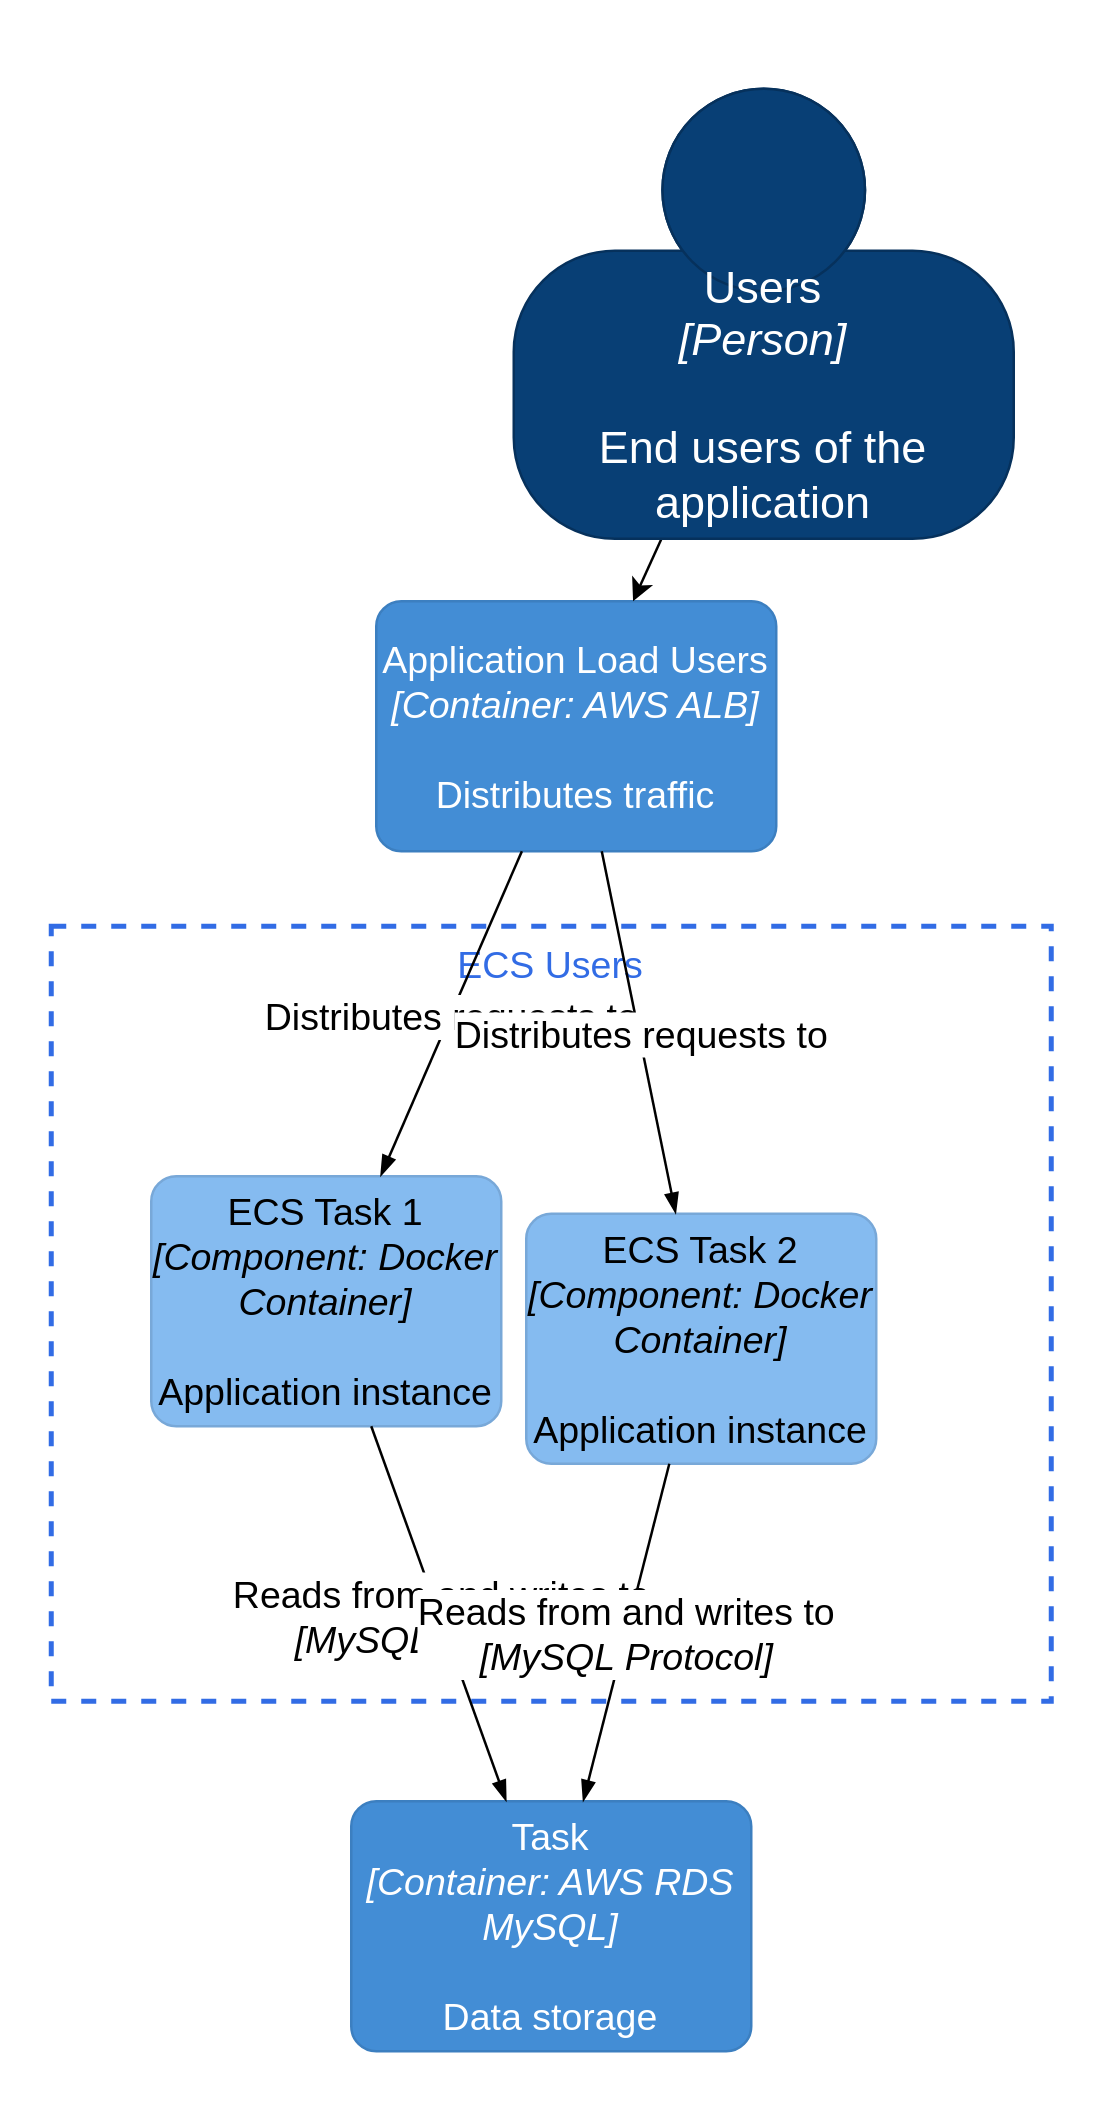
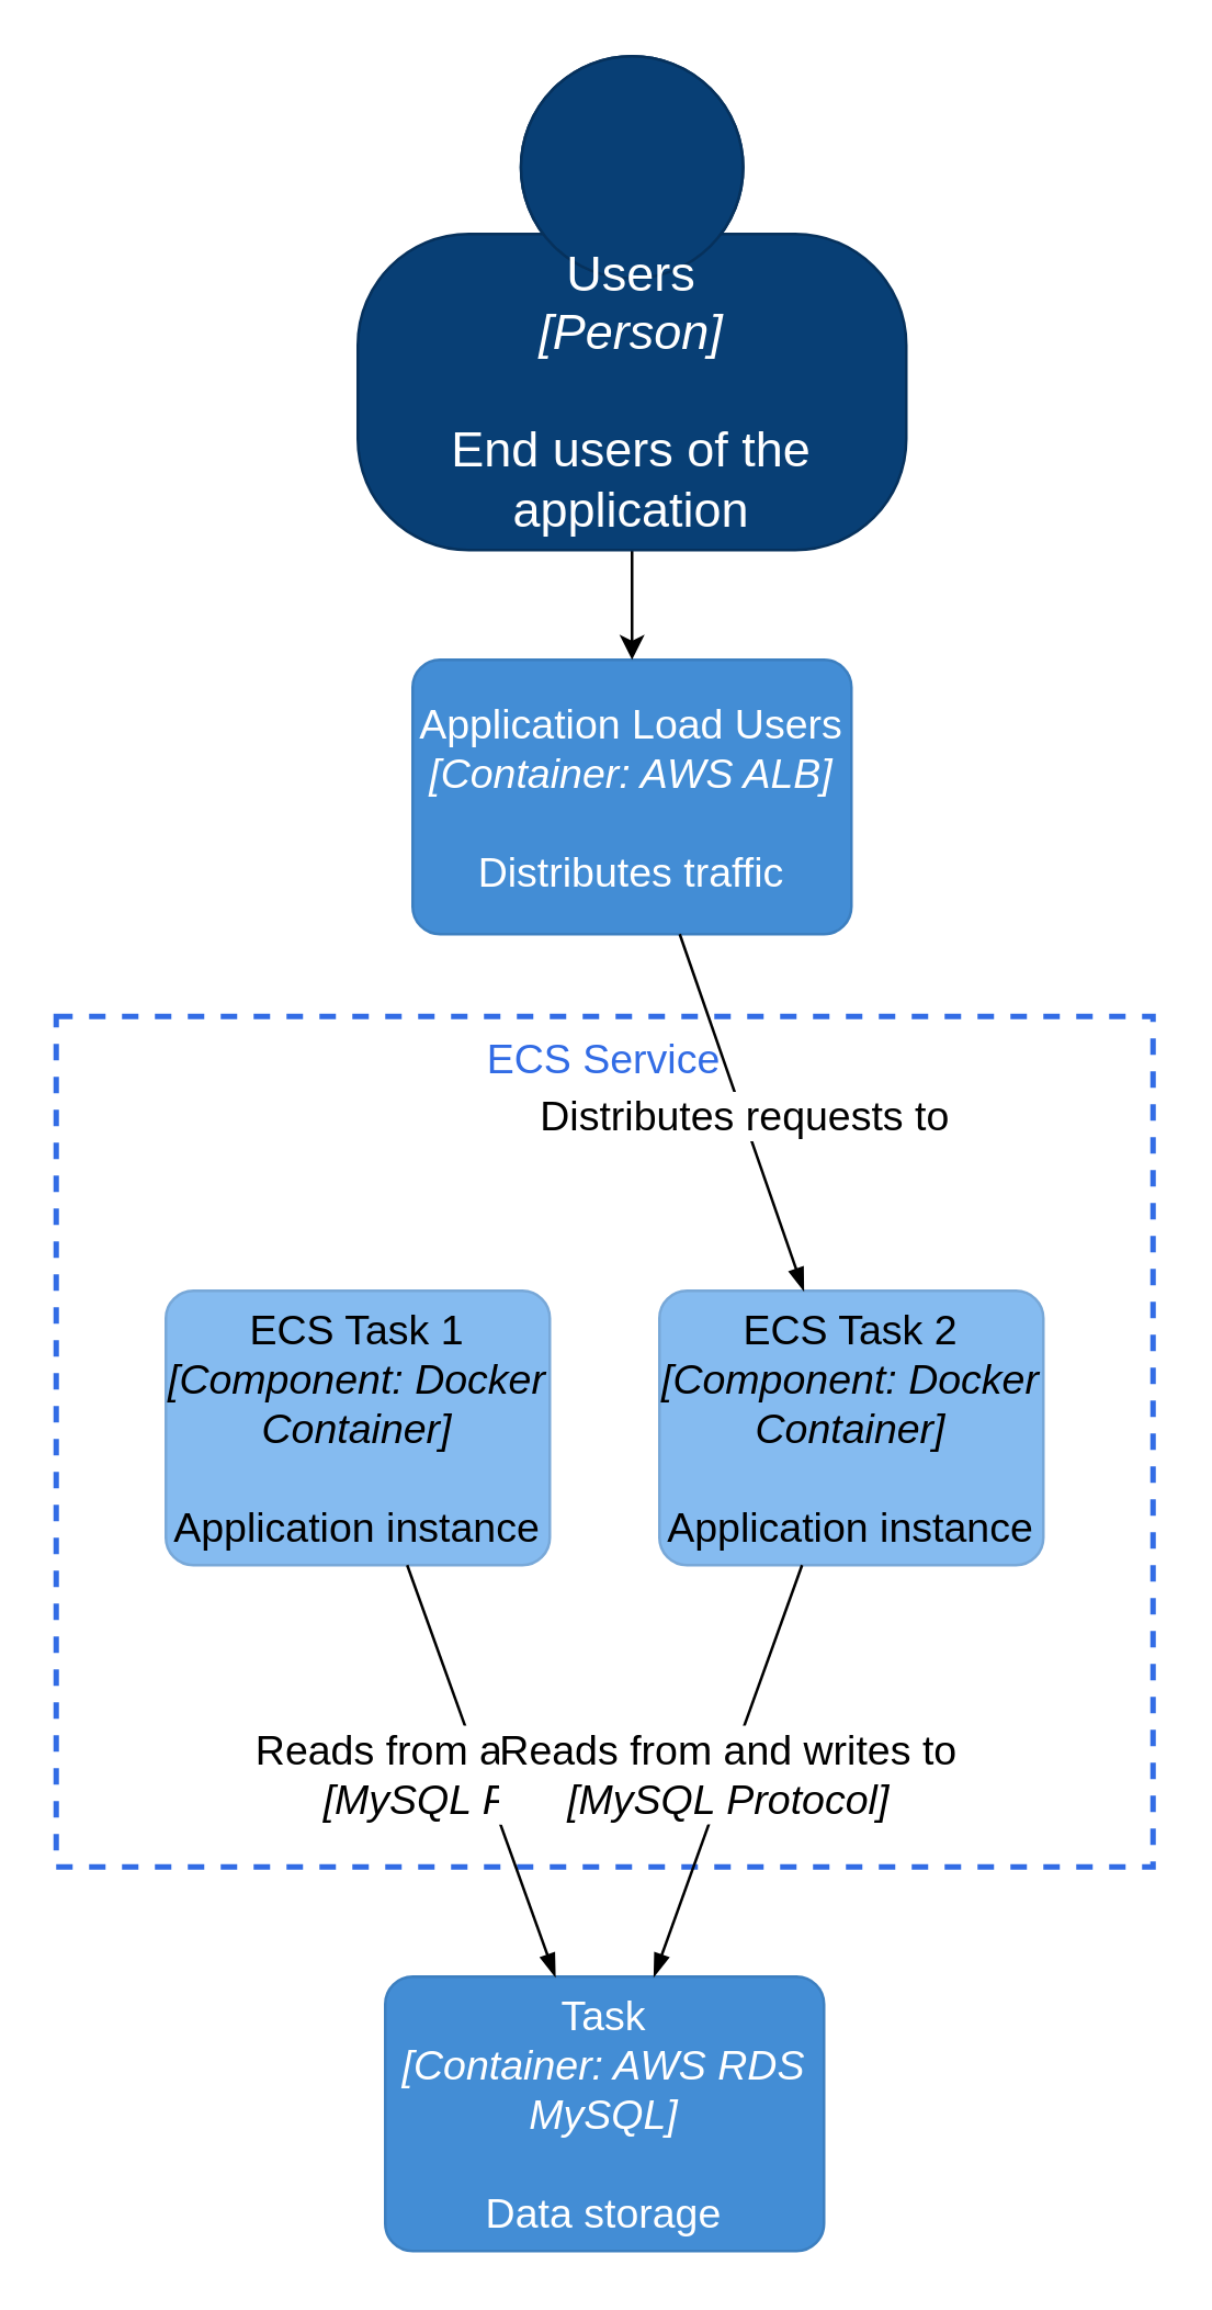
  <mxCell id="0" />
  <mxCell id="1" parent="0" />
- <mxCell id="2" value="ECS Users" style="fillColor=none;strokeColor=#326ce5;dashed=1;verticalAlign=top;fontStyle=0;fontColor=#326ce5;whiteSpace=wrap;html=1;strokeWidth=2;fontSize=15;" parent="1" vertex="1"><mxGeometry x="20" y="370" width="400" height="310" as="geometry" /></mxCell>
+ <mxCell id="2" value="ECS Service" style="fillColor=none;strokeColor=#326ce5;dashed=1;verticalAlign=top;fontStyle=0;fontColor=#326ce5;whiteSpace=wrap;html=1;strokeWidth=2;fontSize=15;" parent="1" vertex="1"><mxGeometry x="20" y="370" width="400" height="310" as="geometry" /></mxCell>
  <mxCell id="3" value="ECS Task 1&lt;br&gt;&lt;i&gt;[Component: Docker Container]&lt;/i&gt;&lt;br&gt;&lt;br&gt;Application instance" style="rounded=1;whiteSpace=wrap;html=1;fontSize=15;labelBackgroundColor=none;fillColor=#85BBF0;fontColor=#000000;align=center;arcSize=10;strokeColor=#78A8D8;metaEdit=1;resizable=0;" parent="1" vertex="1"><mxGeometry x="60" y="470" width="140" height="100" as="geometry" /></mxCell>
- <mxCell id="4" value="ECS Task 2&lt;br&gt;&lt;i&gt;[Component: Docker Container]&lt;/i&gt;&lt;br&gt;&lt;br&gt;Application instance" style="rounded=1;whiteSpace=wrap;html=1;fontSize=15;labelBackgroundColor=none;fillColor=#85BBF0;fontColor=#000000;align=center;arcSize=10;strokeColor=#78A8D8;metaEdit=1;resizable=0;" parent="1" vertex="1"><mxGeometry x="210" y="485" width="140" height="100" as="geometry" /></mxCell>
+ <mxCell id="4" value="ECS Task 2&lt;br&gt;&lt;i&gt;[Component: Docker Container]&lt;/i&gt;&lt;br&gt;&lt;br&gt;Application instance" style="rounded=1;whiteSpace=wrap;html=1;fontSize=15;labelBackgroundColor=none;fillColor=#85BBF0;fontColor=#000000;align=center;arcSize=10;strokeColor=#78A8D8;metaEdit=1;resizable=0;" parent="1" vertex="1"><mxGeometry x="240" y="470" width="140" height="100" as="geometry" /></mxCell>
  <mxCell id="5" value="Application Load Users&lt;br&gt;&lt;i&gt;[Container: AWS ALB]&lt;/i&gt;&lt;br&gt;&lt;br&gt;Distributes traffic" style="rounded=1;whiteSpace=wrap;html=1;fontSize=15;labelBackgroundColor=none;fillColor=#438DD5;fontColor=#ffffff;align=center;arcSize=10;strokeColor=#3C7FC0;metaEdit=1;resizable=0;" parent="1" vertex="1"><mxGeometry x="150" y="240" width="160" height="100" as="geometry" /></mxCell>
  <mxCell id="6" value="Task&lt;br&gt;&lt;i&gt;[Container: AWS RDS MySQL]&lt;/i&gt;&lt;br&gt;&lt;br&gt;Data storage" style="rounded=1;whiteSpace=wrap;html=1;fontSize=15;labelBackgroundColor=none;fillColor=#438DD5;fontColor=#ffffff;align=center;arcSize=10;strokeColor=#3C7FC0;metaEdit=1;resizable=0;" parent="1" vertex="1"><mxGeometry x="140" y="720" width="160" height="100" as="geometry" /></mxCell>
- <mxCell id="7" style="edgeStyle=none;rounded=0;orthogonalLoop=1;jettySize=auto;html=1;fontSize=15;fontColor=#404040;strokeWidth=1;endArrow=blockThin;endFill=1;" parent="1" source="5" target="3" edge="1"><mxGeometry relative="1" as="geometry" /></mxCell>
- <mxCell id="8" value="Distributes requests to" style="edgeLabel;resizable=0;html=1;align=center;verticalAlign=middle;fontSize=15;" parent="7" vertex="1" connectable="0"><mxGeometry relative="1" as="geometry" /></mxCell>
  <mxCell id="9" style="edgeStyle=none;rounded=0;orthogonalLoop=1;jettySize=auto;html=1;fontSize=15;fontColor=#404040;strokeWidth=1;endArrow=blockThin;endFill=1;" parent="1" source="5" target="4" edge="1"><mxGeometry relative="1" as="geometry" /></mxCell>
  <mxCell id="10" value="Distributes requests to" style="edgeLabel;resizable=0;html=1;align=center;verticalAlign=middle;fontSize=15;" parent="9" vertex="1" connectable="0"><mxGeometry relative="1" as="geometry" /></mxCell>
  <mxCell id="11" style="edgeStyle=none;rounded=0;orthogonalLoop=1;jettySize=auto;html=1;fontSize=15;fontColor=#404040;strokeWidth=1;endArrow=blockThin;endFill=1;" parent="1" source="3" target="6" edge="1"><mxGeometry relative="1" as="geometry" /></mxCell>
  <mxCell id="12" value="Reads from and writes to&lt;br&gt;&lt;i&gt;[MySQL Protocol]&lt;/i&gt;" style="edgeLabel;resizable=0;html=1;align=center;verticalAlign=middle;fontSize=15;" parent="11" vertex="1" connectable="0"><mxGeometry relative="1" as="geometry" /></mxCell>
  <mxCell id="13" style="edgeStyle=none;rounded=0;orthogonalLoop=1;jettySize=auto;html=1;fontSize=15;fontColor=#404040;strokeWidth=1;endArrow=blockThin;endFill=1;" parent="1" source="4" target="6" edge="1"><mxGeometry relative="1" as="geometry" /></mxCell>
  <mxCell id="14" value="Reads from and writes to&lt;br&gt;&lt;i&gt;[MySQL Protocol]&lt;/i&gt;" style="edgeLabel;resizable=0;html=1;align=center;verticalAlign=middle;fontSize=15;" parent="13" vertex="1" connectable="0"><mxGeometry relative="1" as="geometry" /></mxCell>
  <mxCell id="15" style="edgeStyle=none;html=1;" edge="1" parent="1" source="16" target="5"><mxGeometry relative="1" as="geometry" /></mxCell>
- <mxCell id="16" value="Users&lt;br&gt;&lt;i&gt;[Person]&lt;/i&gt;&lt;br&gt;&lt;br&gt;End users of the application" style="html=1;fontSize=18;dashed=0;whiteSpace=wrap;fillColor=#083F75;strokeColor=#06315C;fontColor=#ffffff;shape=mxgraph.c4.person2;align=center;metaEdit=1;points=[[0.5,0,0],[1,0.5,0],[1,0.75,0],[0.75,1,0],[0.5,1,0],[0.25,1,0],[0,0.75,0],[0,0.5,0]];resizable=0;" vertex="1" parent="1"><mxGeometry x="205" y="35" width="200" height="180" as="geometry" /></mxCell>
+ <mxCell id="16" value="Users&lt;br&gt;&lt;i&gt;[Person]&lt;/i&gt;&lt;br&gt;&lt;br&gt;End users of the application" style="html=1;fontSize=18;dashed=0;whiteSpace=wrap;fillColor=#083F75;strokeColor=#06315C;fontColor=#ffffff;shape=mxgraph.c4.person2;align=center;metaEdit=1;points=[[0.5,0,0],[1,0.5,0],[1,0.75,0],[0.75,1,0],[0.5,1,0],[0.25,1,0],[0,0.75,0],[0,0.5,0]];resizable=0;" vertex="1" parent="1"><mxGeometry x="130" y="20" width="200" height="180" as="geometry" /></mxCell>
